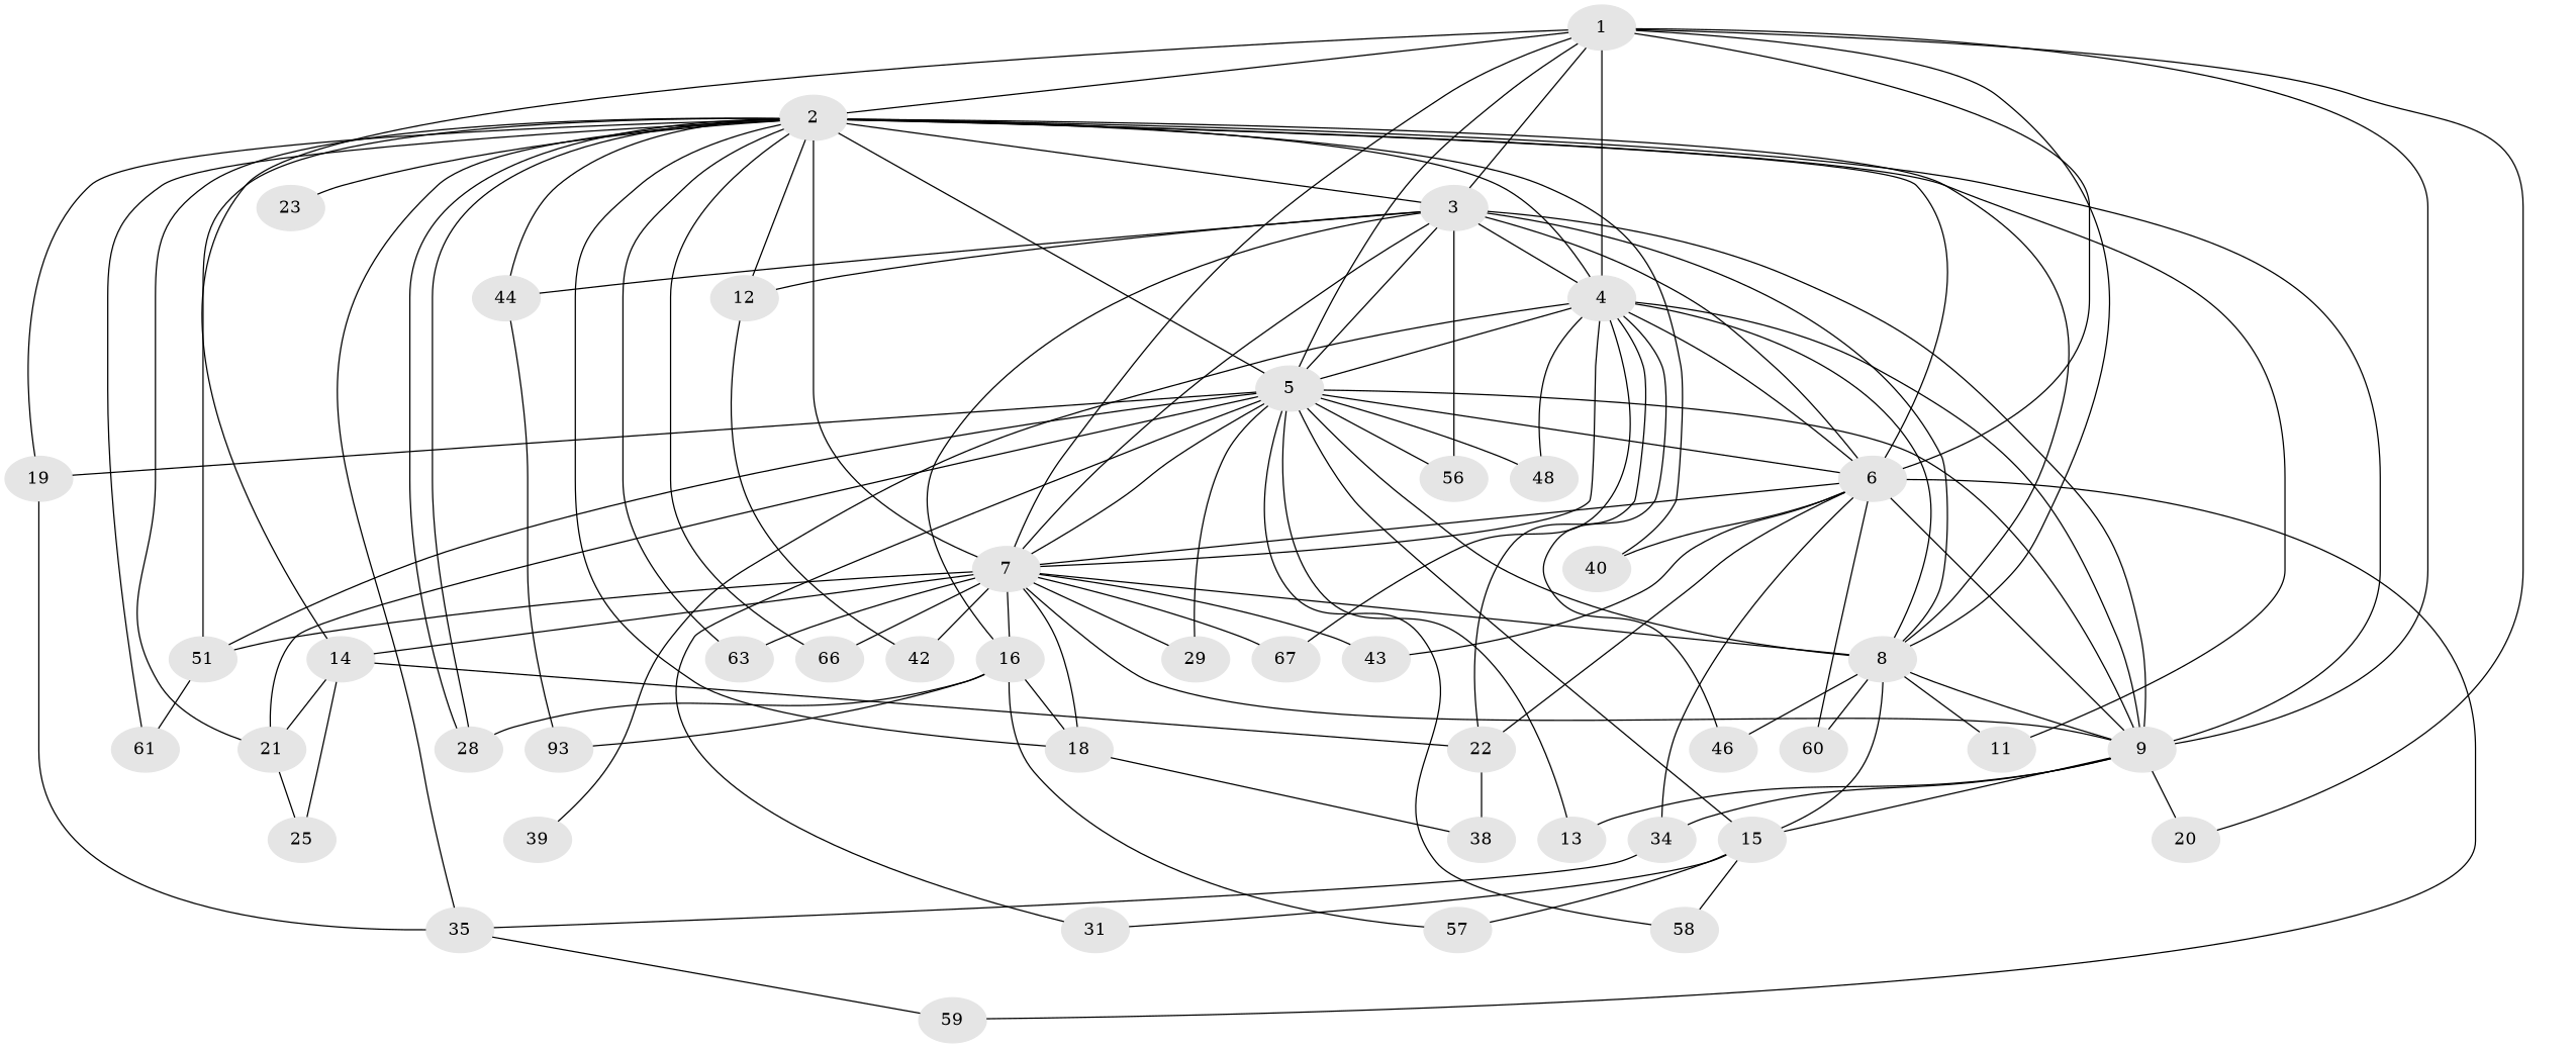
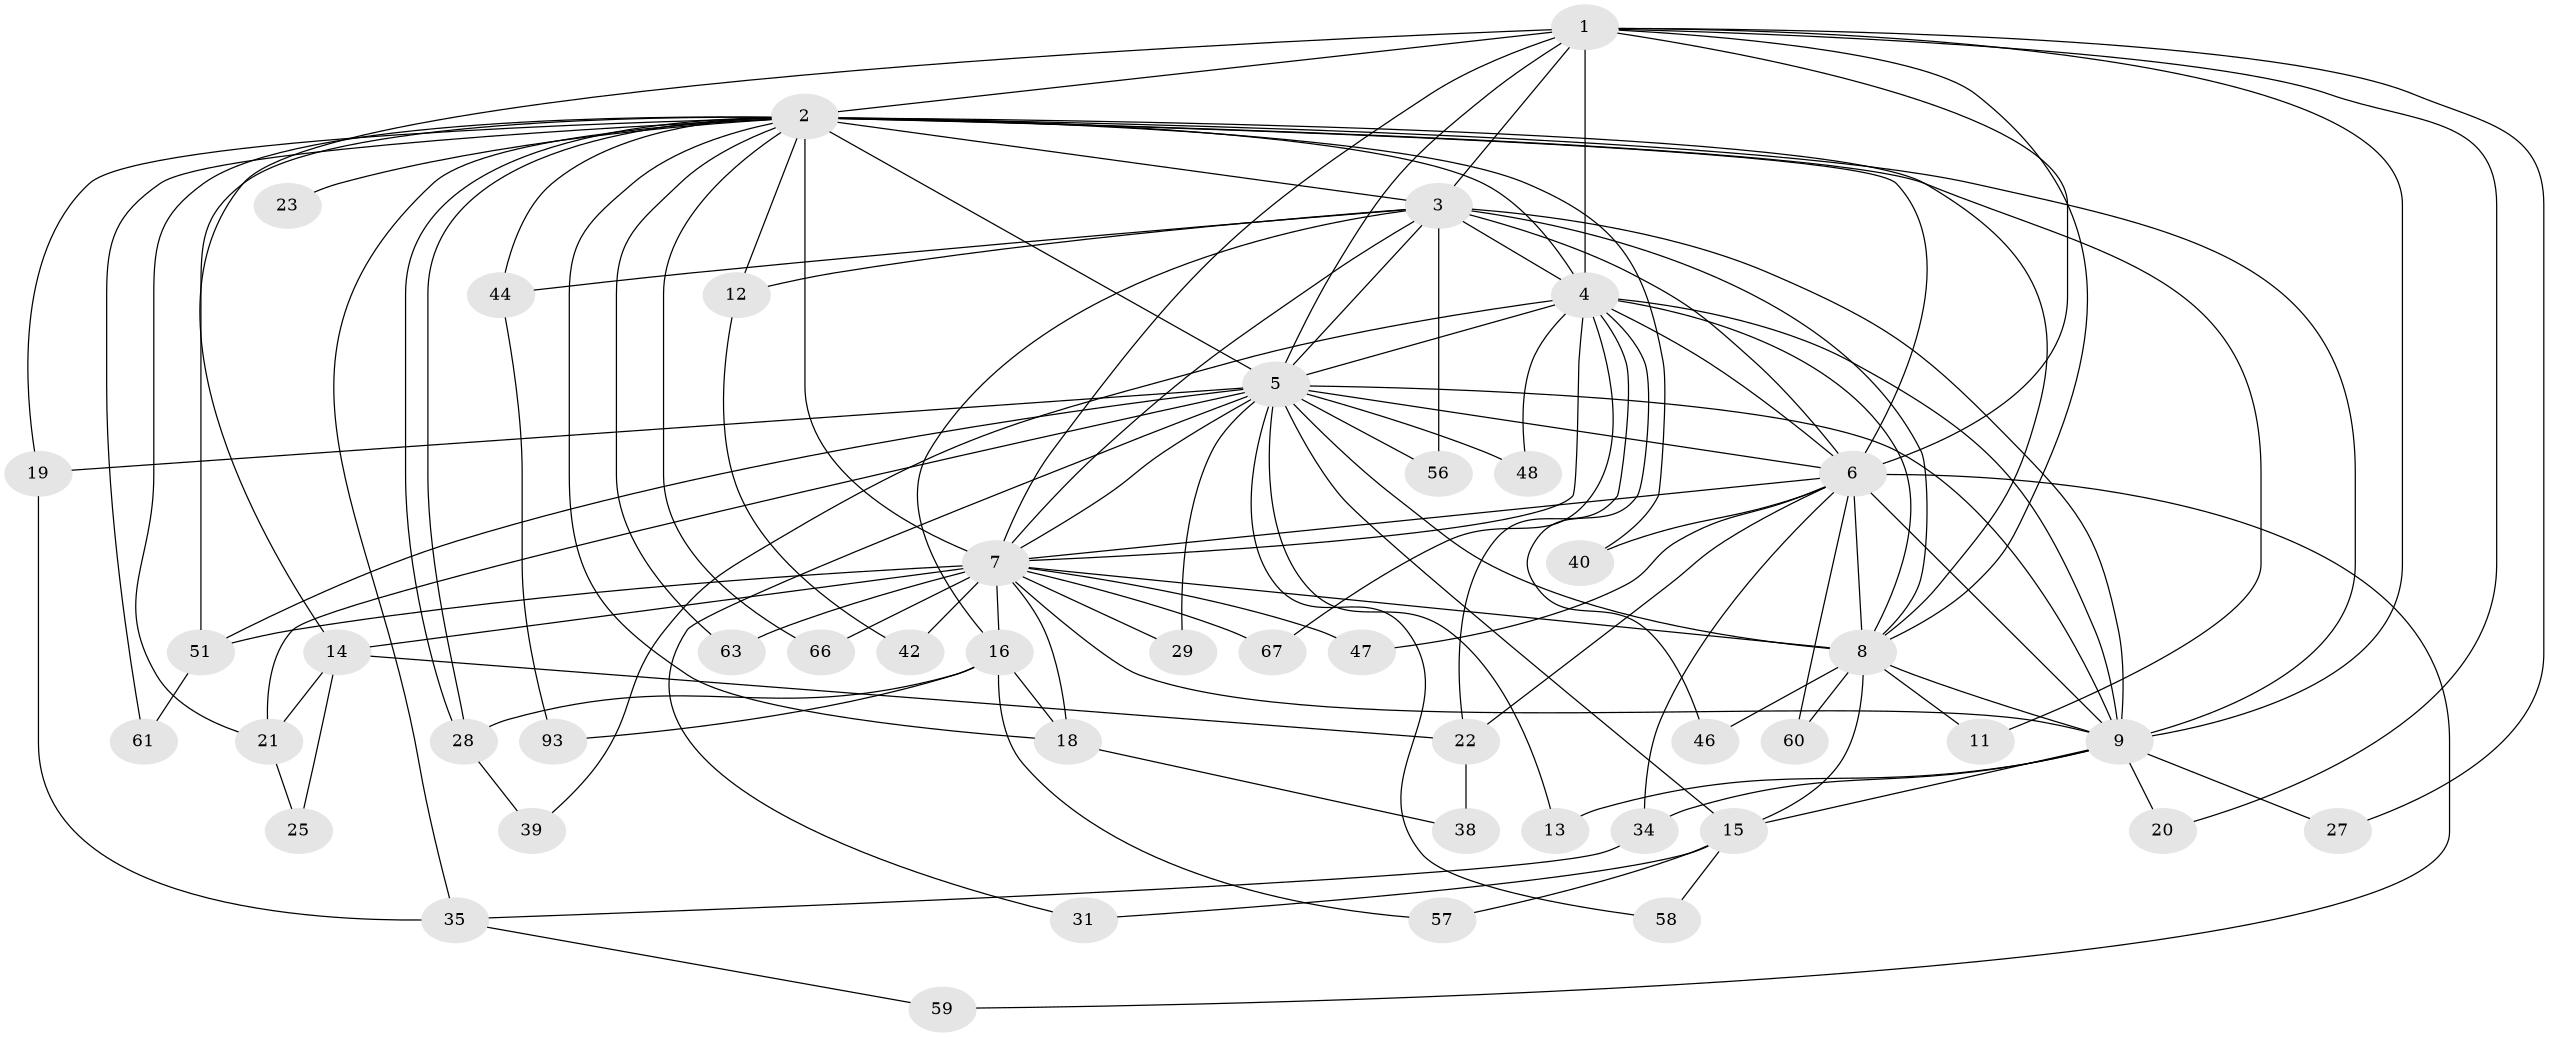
  graph {
    node [color=gray90 style=filled]
    1 [super="+32"]
    2 [super="+10"]
    3 [super="+33"]
    4 [super="+30"]
    5 [super="+52"]
    6 [super="+54"]
    7 [super="+49"]
    8 [super="+62"]
    9 [super="+37"]
    14
    20
+   27
    11
    12
    18 [super="+55"]
    19
    21 [super="+36"]
    23 [super="+24"]
    28
    35 [super="+50"]
    40
    44
    51 [super="+64"]
    61
    63
    66
    16 [super="+45"]
    56
    22 [super="+26"]
    39
    46
    48
    67
    13 [super="+17"]
    15 [super="+41"]
    29
    31
    58
    34
-   47 [label=43]
+   47
    59
    60 [super="+65"]
    42
    25
    38
    n46 [label=93]
    57
    1 -- 2 [weight=2]
    1 -- 3
    1 -- 4
    1 -- 5
    1 -- 6
    1 -- 7
    1 -- 8
    1 -- 9 [weight=2]
    1 -- 14
    1 -- 20
+   1 -- 27
    2 -- 3 [weight=2]
    2 -- 4 [weight=2]
    2 -- 5 [weight=3]
    2 -- 6 [weight=2]
    2 -- 7 [weight=3]
    2 -- 8 [weight=2]
    2 -- 9 [weight=2]
    2 -- 11
    2 -- 12
    2 -- 18
    2 -- 19
    2 -- 21
    2 -- 23 [weight=3]
    2 -- 28
    2 -- 28
    2 -- 35
    2 -- 40
    2 -- 44
    2 -- 51
    2 -- 61
    2 -- 63
    2 -- 66
    3 -- 4
    3 -- 5
    3 -- 6 [weight=3]
    3 -- 7
    3 -- 8
    3 -- 9
    3 -- 12
    3 -- 44
    3 -- 16
    3 -- 56
    4 -- 5
    4 -- 6 [weight=2]
    4 -- 7
    4 -- 8
    4 -- 9
    4 -- 22
    4 -- 39
    4 -- 46
    4 -- 48
    4 -- 67
    5 -- 6
    5 -- 7
    5 -- 8 [weight=2]
    5 -- 9
    5 -- 19
    5 -- 21
    5 -- 51
    5 -- 56
    5 -- 48
    5 -- 13
    5 -- 15
    5 -- 29
    5 -- 31
    5 -- 58
    6 -- 7
+   6 -- 8
    6 -- 9 [weight=2]
    6 -- 40
    6 -- 22
    6 -- 34
    6 -- 47
    6 -- 59
    6 -- 60 [weight=2]
    7 -- 8
    7 -- 9
    7 -- 14
    7 -- 18
    7 -- 51
    7 -- 63
    7 -- 66
    7 -- 16
    7 -- 67
    7 -- 29
    7 -- 47
    7 -- 42
    8 -- 9
    8 -- 11
    8 -- 46
    8 -- 15
    8 -- 60
    9 -- 20
+   9 -- 27
    9 -- 13 [weight=2]
    9 -- 15
    9 -- 34
    14 -- 21
    14 -- 22
    14 -- 25
    12 -- 42
    18 -- 38
    19 -- 35
    21 -- 25
+   28 -- 39
    35 -- 59
    44 -- n46
    51 -- 61
    16 -- 18
    16 -- 28
    16 -- n46
    16 -- 57
    22 -- 38
    15 -- 31
    15 -- 58
    15 -- 57
    34 -- 35
  }
